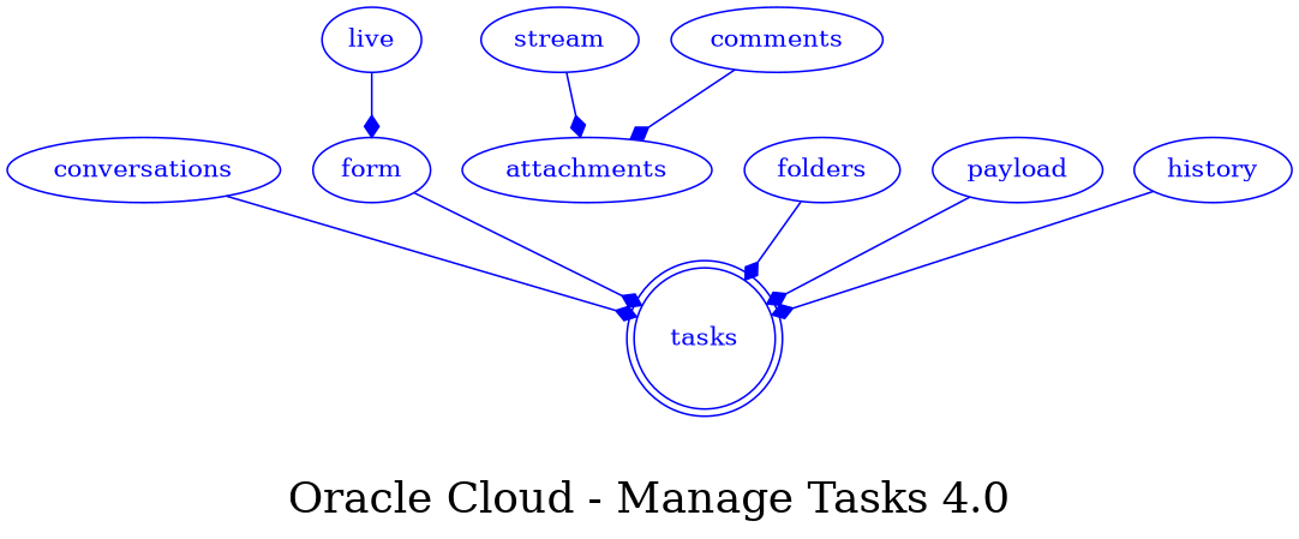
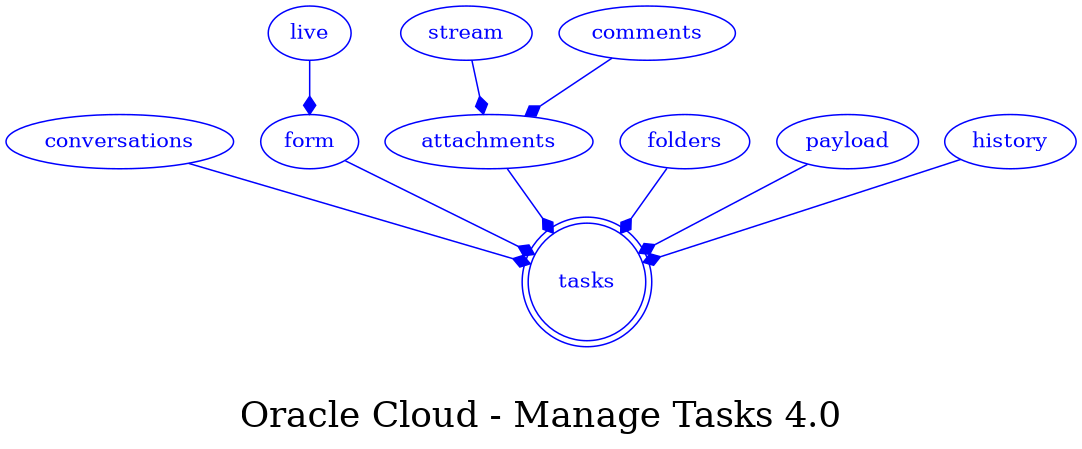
  digraph {
    fontsize=24
    label="Oracle Cloud - Manage Tasks 4.0"
    splines=true
    node [color=blue fontcolor=blue shape=ellipse]
    edge [arrowhead=diamond arrowtail=none color=blue fontcolor=blue]
    tasks [shape=doublecircle]
    conversations
    form
    live
    attachments
    stream
    folders
    comments
    payload
    history
    conversations -> tasks
    form -> tasks
    live -> form
+   attachments -> tasks
    stream -> attachments
    folders -> tasks
    comments -> attachments
    payload -> tasks
    history -> tasks
  }
